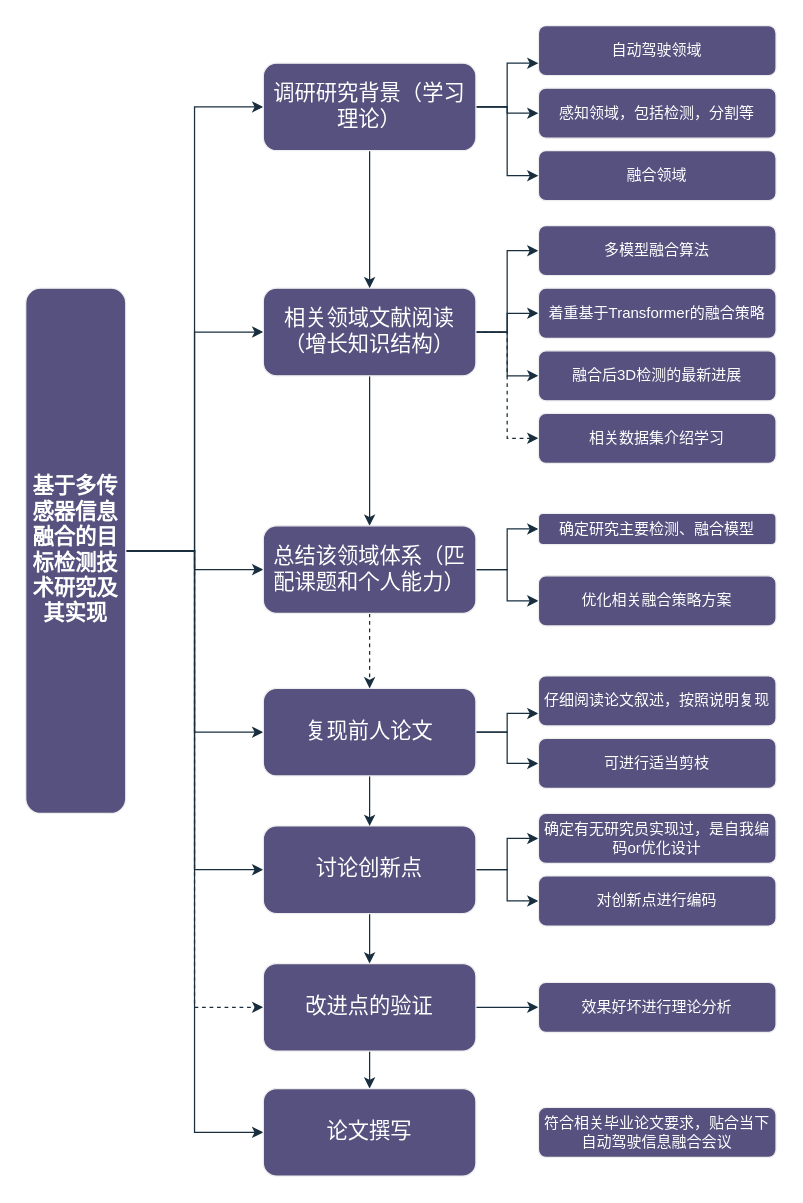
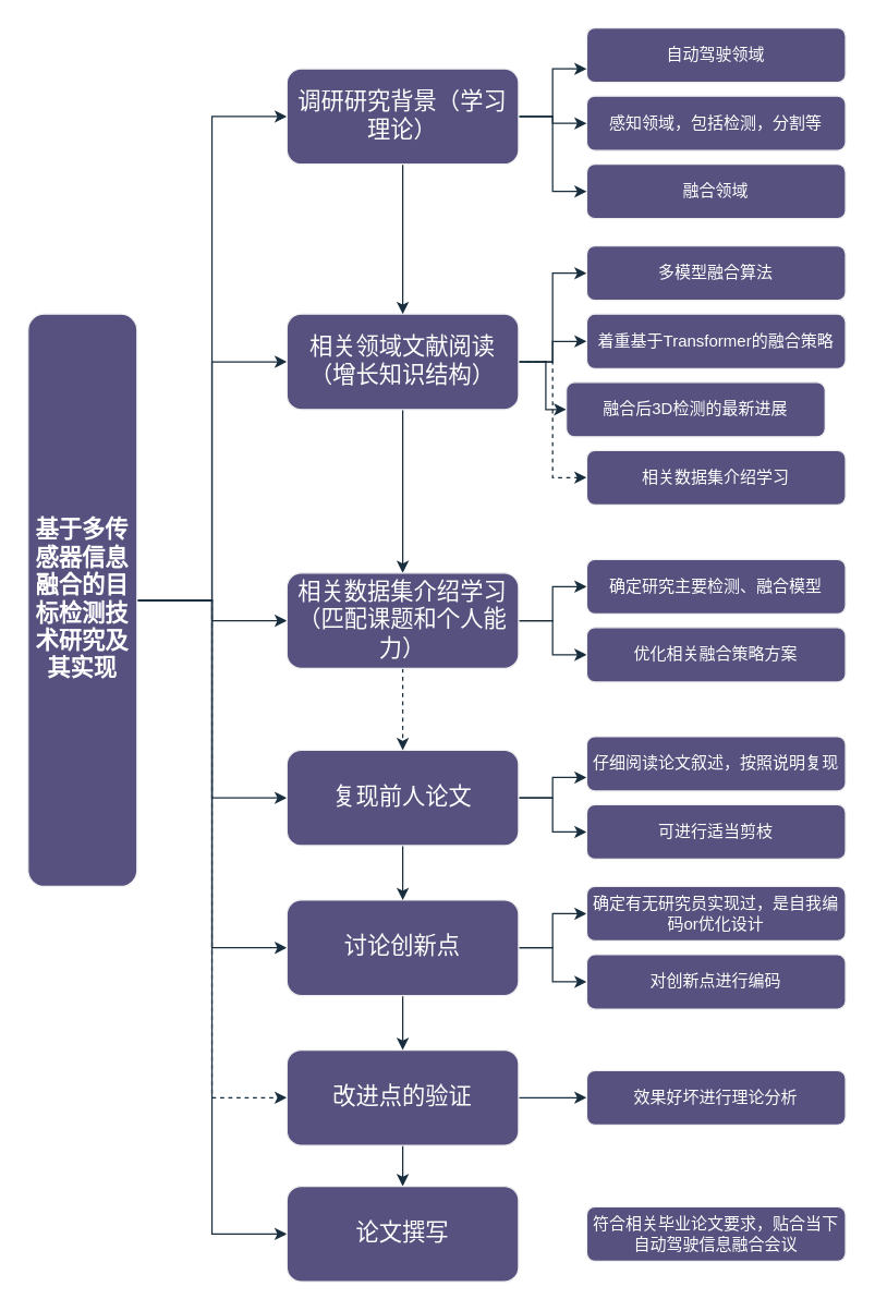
  <mxCell id="0" />
  <mxCell id="1" parent="0" />
  <mxCell id="2" style="edgeStyle=orthogonalEdgeStyle;rounded=0;orthogonalLoop=1;jettySize=auto;html=1;entryX=0;entryY=0.5;entryDx=0;entryDy=0;labelBackgroundColor=none;strokeColor=#182E3E;fontColor=default;" parent="1" source="9" target="23" edge="1"><mxGeometry relative="1" as="geometry" /></mxCell>
  <mxCell id="3" style="edgeStyle=orthogonalEdgeStyle;rounded=0;orthogonalLoop=1;jettySize=auto;html=1;entryX=0;entryY=0.5;entryDx=0;entryDy=0;labelBackgroundColor=none;strokeColor=#182E3E;fontColor=default;" parent="1" source="9" target="15" edge="1"><mxGeometry relative="1" as="geometry" /></mxCell>
  <mxCell id="4" style="edgeStyle=orthogonalEdgeStyle;rounded=0;orthogonalLoop=1;jettySize=auto;html=1;entryX=0;entryY=0.5;entryDx=0;entryDy=0;labelBackgroundColor=none;strokeColor=#182E3E;fontColor=default;" parent="1" source="9" target="38" edge="1"><mxGeometry relative="1" as="geometry" /></mxCell>
  <mxCell id="5" style="edgeStyle=orthogonalEdgeStyle;rounded=0;orthogonalLoop=1;jettySize=auto;html=1;labelBackgroundColor=none;strokeColor=#182E3E;fontColor=default;" parent="1" source="9" target="34" edge="1"><mxGeometry relative="1" as="geometry" /></mxCell>
  <mxCell id="6" style="edgeStyle=orthogonalEdgeStyle;rounded=0;orthogonalLoop=1;jettySize=auto;html=1;entryX=0;entryY=0.5;entryDx=0;entryDy=0;labelBackgroundColor=none;strokeColor=#182E3E;fontColor=default;" parent="1" source="9" target="30" edge="1"><mxGeometry relative="1" as="geometry" /></mxCell>
  <mxCell id="7" style="edgeStyle=orthogonalEdgeStyle;rounded=0;orthogonalLoop=1;jettySize=auto;html=1;entryX=0;entryY=0.5;entryDx=0;entryDy=0;exitX=1;exitY=0.5;exitDx=0;exitDy=0;exitPerimeter=0;labelBackgroundColor=none;strokeColor=#182E3E;fontColor=default;dashed=1;" parent="1" source="9" target="26" edge="1"><mxGeometry relative="1" as="geometry" /></mxCell>
  <mxCell id="8" style="edgeStyle=orthogonalEdgeStyle;rounded=0;orthogonalLoop=1;jettySize=auto;html=1;entryX=0;entryY=0.5;entryDx=0;entryDy=0;labelBackgroundColor=none;strokeColor=#182E3E;fontColor=default;" parent="1" source="9" target="39" edge="1"><mxGeometry relative="1" as="geometry" /></mxCell>
  <mxCell id="9" value="&lt;p class=&quot;MsoNormal&quot; style=&quot;font-size: 17px;&quot;&gt;&lt;b style=&quot;font-size: 17px;&quot;&gt;&lt;font style=&quot;font-size: 17px;&quot;&gt;基于多传感器信息融合的目标检测技术研究及其实现&lt;/font&gt;&lt;/b&gt;&lt;/p&gt;" style="rounded=1;whiteSpace=wrap;html=1;fontSize=17;labelBackgroundColor=none;fillColor=#56517E;strokeColor=#EEEEEE;fontColor=#FFFFFF;" parent="1" vertex="1"><mxGeometry x="20" y="230" width="80" height="420" as="geometry" /></mxCell>
  <mxCell id="10" style="edgeStyle=orthogonalEdgeStyle;rounded=0;orthogonalLoop=1;jettySize=auto;html=1;entryX=0;entryY=0.5;entryDx=0;entryDy=0;labelBackgroundColor=none;strokeColor=#182E3E;fontColor=default;" parent="1" source="15" target="40" edge="1"><mxGeometry relative="1" as="geometry" /></mxCell>
  <mxCell id="11" style="edgeStyle=orthogonalEdgeStyle;rounded=0;orthogonalLoop=1;jettySize=auto;html=1;entryX=0;entryY=0.5;entryDx=0;entryDy=0;labelBackgroundColor=none;strokeColor=#182E3E;fontColor=default;" parent="1" source="15" target="41" edge="1"><mxGeometry relative="1" as="geometry" /></mxCell>
  <mxCell id="12" style="edgeStyle=orthogonalEdgeStyle;rounded=0;orthogonalLoop=1;jettySize=auto;html=1;labelBackgroundColor=none;strokeColor=#182E3E;fontColor=default;" parent="1" source="15" target="42" edge="1"><mxGeometry relative="1" as="geometry" /></mxCell>
  <mxCell id="13" style="edgeStyle=orthogonalEdgeStyle;rounded=0;orthogonalLoop=1;jettySize=auto;html=1;entryX=0;entryY=0.5;entryDx=0;entryDy=0;labelBackgroundColor=none;strokeColor=#182E3E;fontColor=default;dashed=1;" parent="1" source="15" target="43" edge="1"><mxGeometry relative="1" as="geometry" /></mxCell>
  <mxCell id="14" style="edgeStyle=orthogonalEdgeStyle;rounded=0;orthogonalLoop=1;jettySize=auto;html=1;entryX=0.5;entryY=0;entryDx=0;entryDy=0;labelBackgroundColor=none;strokeColor=#182E3E;fontColor=default;" parent="1" source="15" target="38" edge="1"><mxGeometry relative="1" as="geometry" /></mxCell>
  <mxCell id="15" value="相关领域文献阅读（增长知识结构）" style="rounded=1;whiteSpace=wrap;html=1;fontSize=17;labelBackgroundColor=none;fillColor=#56517E;strokeColor=#EEEEEE;fontColor=#FFFFFF;" parent="1" vertex="1"><mxGeometry x="210" y="230" width="170" height="70" as="geometry" /></mxCell>
  <mxCell id="16" value="自动驾驶领域" style="rounded=1;whiteSpace=wrap;html=1;labelBackgroundColor=none;fillColor=#56517E;strokeColor=#EEEEEE;fontColor=#FFFFFF;" parent="1" vertex="1"><mxGeometry x="430" y="20" width="190" height="40" as="geometry" /></mxCell>
  <mxCell id="17" value="感知领域，包括检测，分割等" style="rounded=1;whiteSpace=wrap;html=1;labelBackgroundColor=none;fillColor=#56517E;strokeColor=#EEEEEE;fontColor=#FFFFFF;" parent="1" vertex="1"><mxGeometry x="430" y="70" width="190" height="40" as="geometry" /></mxCell>
  <mxCell id="18" value="融合领域" style="rounded=1;whiteSpace=wrap;html=1;labelBackgroundColor=none;fillColor=#56517E;strokeColor=#EEEEEE;fontColor=#FFFFFF;" parent="1" vertex="1"><mxGeometry x="430" y="120" width="190" height="40" as="geometry" /></mxCell>
  <mxCell id="19" style="edgeStyle=orthogonalEdgeStyle;rounded=0;orthogonalLoop=1;jettySize=auto;html=1;entryX=0;entryY=0.75;entryDx=0;entryDy=0;labelBackgroundColor=none;strokeColor=#182E3E;fontColor=default;" parent="1" source="23" target="16" edge="1"><mxGeometry relative="1" as="geometry" /></mxCell>
  <mxCell id="20" style="edgeStyle=orthogonalEdgeStyle;rounded=0;orthogonalLoop=1;jettySize=auto;html=1;exitX=1;exitY=0.5;exitDx=0;exitDy=0;labelBackgroundColor=none;strokeColor=#182E3E;fontColor=default;" parent="1" source="23" target="17" edge="1"><mxGeometry relative="1" as="geometry" /></mxCell>
  <mxCell id="21" style="edgeStyle=orthogonalEdgeStyle;rounded=0;orthogonalLoop=1;jettySize=auto;html=1;exitX=1;exitY=0.5;exitDx=0;exitDy=0;entryX=0;entryY=0.5;entryDx=0;entryDy=0;labelBackgroundColor=none;strokeColor=#182E3E;fontColor=default;" parent="1" source="23" target="18" edge="1"><mxGeometry relative="1" as="geometry" /></mxCell>
  <mxCell id="22" style="edgeStyle=orthogonalEdgeStyle;rounded=0;orthogonalLoop=1;jettySize=auto;html=1;labelBackgroundColor=none;strokeColor=#182E3E;fontColor=default;" parent="1" source="23" target="15" edge="1"><mxGeometry relative="1" as="geometry" /></mxCell>
  <mxCell id="23" value="调研研究背景（学习理论）" style="rounded=1;whiteSpace=wrap;html=1;fontSize=17;labelBackgroundColor=none;fillColor=#56517E;strokeColor=#EEEEEE;fontColor=#FFFFFF;" parent="1" vertex="1"><mxGeometry x="210" y="50" width="170" height="70" as="geometry" /></mxCell>
  <mxCell id="24" style="edgeStyle=orthogonalEdgeStyle;rounded=0;orthogonalLoop=1;jettySize=auto;html=1;entryX=0;entryY=0.5;entryDx=0;entryDy=0;labelBackgroundColor=none;strokeColor=#182E3E;fontColor=default;" parent="1" source="26" target="50" edge="1"><mxGeometry relative="1" as="geometry" /></mxCell>
  <mxCell id="25" style="edgeStyle=orthogonalEdgeStyle;rounded=0;orthogonalLoop=1;jettySize=auto;html=1;entryX=0.5;entryY=0;entryDx=0;entryDy=0;labelBackgroundColor=none;strokeColor=#182E3E;fontColor=default;" parent="1" source="26" target="39" edge="1"><mxGeometry relative="1" as="geometry" /></mxCell>
  <mxCell id="26" value="改进点的验证" style="rounded=1;whiteSpace=wrap;html=1;fontSize=17;labelBackgroundColor=none;fillColor=#56517E;strokeColor=#EEEEEE;fontColor=#FFFFFF;" parent="1" vertex="1"><mxGeometry x="210" y="770" width="170" height="70" as="geometry" /></mxCell>
  <mxCell id="27" style="edgeStyle=orthogonalEdgeStyle;rounded=0;orthogonalLoop=1;jettySize=auto;html=1;entryX=0;entryY=0.5;entryDx=0;entryDy=0;labelBackgroundColor=none;strokeColor=#182E3E;fontColor=default;" parent="1" source="30" target="48" edge="1"><mxGeometry relative="1" as="geometry" /></mxCell>
  <mxCell id="28" style="edgeStyle=orthogonalEdgeStyle;rounded=0;orthogonalLoop=1;jettySize=auto;html=1;entryX=0;entryY=0.5;entryDx=0;entryDy=0;labelBackgroundColor=none;strokeColor=#182E3E;fontColor=default;" parent="1" source="30" target="49" edge="1"><mxGeometry relative="1" as="geometry" /></mxCell>
  <mxCell id="29" style="edgeStyle=orthogonalEdgeStyle;rounded=0;orthogonalLoop=1;jettySize=auto;html=1;labelBackgroundColor=none;strokeColor=#182E3E;fontColor=default;" parent="1" source="30" target="26" edge="1"><mxGeometry relative="1" as="geometry" /></mxCell>
  <mxCell id="30" value="讨论创新点" style="rounded=1;whiteSpace=wrap;html=1;fontSize=17;labelBackgroundColor=none;fillColor=#56517E;strokeColor=#EEEEEE;fontColor=#FFFFFF;" parent="1" vertex="1"><mxGeometry x="210" y="660" width="170" height="70" as="geometry" /></mxCell>
  <mxCell id="31" style="edgeStyle=orthogonalEdgeStyle;rounded=0;orthogonalLoop=1;jettySize=auto;html=1;entryX=0;entryY=0.75;entryDx=0;entryDy=0;labelBackgroundColor=none;strokeColor=#182E3E;fontColor=default;" parent="1" source="34" target="46" edge="1"><mxGeometry relative="1" as="geometry" /></mxCell>
  <mxCell id="32" style="edgeStyle=orthogonalEdgeStyle;rounded=0;orthogonalLoop=1;jettySize=auto;html=1;entryX=0;entryY=0.5;entryDx=0;entryDy=0;labelBackgroundColor=none;strokeColor=#182E3E;fontColor=default;" parent="1" source="34" target="47" edge="1"><mxGeometry relative="1" as="geometry" /></mxCell>
  <mxCell id="33" style="edgeStyle=orthogonalEdgeStyle;rounded=0;orthogonalLoop=1;jettySize=auto;html=1;entryX=0.5;entryY=0;entryDx=0;entryDy=0;labelBackgroundColor=none;strokeColor=#182E3E;fontColor=default;" parent="1" source="34" target="30" edge="1"><mxGeometry relative="1" as="geometry" /></mxCell>
  <mxCell id="34" value="复现前人论文" style="rounded=1;whiteSpace=wrap;html=1;fontSize=17;labelBackgroundColor=none;fillColor=#56517E;strokeColor=#EEEEEE;fontColor=#FFFFFF;" parent="1" vertex="1"><mxGeometry x="210" y="550" width="170" height="70" as="geometry" /></mxCell>
  <mxCell id="35" style="edgeStyle=orthogonalEdgeStyle;rounded=0;orthogonalLoop=1;jettySize=auto;html=1;entryX=0;entryY=0.5;entryDx=0;entryDy=0;labelBackgroundColor=none;strokeColor=#182E3E;fontColor=default;" parent="1" source="38" target="44" edge="1"><mxGeometry relative="1" as="geometry" /></mxCell>
  <mxCell id="36" style="edgeStyle=orthogonalEdgeStyle;rounded=0;orthogonalLoop=1;jettySize=auto;html=1;entryX=0;entryY=0.5;entryDx=0;entryDy=0;labelBackgroundColor=none;strokeColor=#182E3E;fontColor=default;" parent="1" source="38" target="45" edge="1"><mxGeometry relative="1" as="geometry" /></mxCell>
  <mxCell id="37" style="edgeStyle=orthogonalEdgeStyle;rounded=0;orthogonalLoop=1;jettySize=auto;html=1;entryX=0.5;entryY=0;entryDx=0;entryDy=0;labelBackgroundColor=none;strokeColor=#182E3E;fontColor=default;dashed=1;" parent="1" source="38" target="34" edge="1"><mxGeometry relative="1" as="geometry" /></mxCell>
- <mxCell id="38" value="总结该领域体系（匹配课题和个人能力）" style="rounded=1;whiteSpace=wrap;html=1;fontSize=17;labelBackgroundColor=none;fillColor=#56517E;strokeColor=#EEEEEE;fontColor=#FFFFFF;" parent="1" vertex="1"><mxGeometry x="210" y="420" width="170" height="70" as="geometry" /></mxCell>
+ <mxCell id="38" value="相关数据集介绍学习（匹配课题和个人能力）" style="rounded=1;whiteSpace=wrap;html=1;fontSize=17;labelBackgroundColor=none;fillColor=#56517E;strokeColor=#EEEEEE;fontColor=#FFFFFF;" parent="1" vertex="1"><mxGeometry x="210" y="420" width="170" height="70" as="geometry" /></mxCell>
  <mxCell id="39" value="论文撰写" style="rounded=1;whiteSpace=wrap;html=1;fontSize=17;labelBackgroundColor=none;fillColor=#56517E;strokeColor=#EEEEEE;fontColor=#FFFFFF;" parent="1" vertex="1"><mxGeometry x="210" y="870" width="170" height="70" as="geometry" /></mxCell>
  <mxCell id="40" value="多模型融合算法" style="rounded=1;whiteSpace=wrap;html=1;labelBackgroundColor=none;fillColor=#56517E;strokeColor=#EEEEEE;fontColor=#FFFFFF;" parent="1" vertex="1"><mxGeometry x="430" y="180" width="190" height="40" as="geometry" /></mxCell>
  <mxCell id="41" value="着重基于Transformer的融合策略" style="rounded=1;whiteSpace=wrap;html=1;labelBackgroundColor=none;fillColor=#56517E;strokeColor=#EEEEEE;fontColor=#FFFFFF;" parent="1" vertex="1"><mxGeometry x="430" y="230" width="190" height="40" as="geometry" /></mxCell>
- <mxCell id="42" value="融合后3D检测的最新进展" style="rounded=1;whiteSpace=wrap;html=1;labelBackgroundColor=none;fillColor=#56517E;strokeColor=#EEEEEE;fontColor=#FFFFFF;" parent="1" vertex="1"><mxGeometry x="430" y="280" width="190" height="40" as="geometry" /></mxCell>
+ <mxCell id="42" value="融合后3D检测的最新进展" style="rounded=1;whiteSpace=wrap;html=1;labelBackgroundColor=none;fillColor=#56517E;strokeColor=#EEEEEE;fontColor=#FFFFFF;" parent="1" vertex="1"><mxGeometry x="415" y="280" width="190" height="40" as="geometry" /></mxCell>
  <mxCell id="43" value="相关数据集介绍学习" style="rounded=1;whiteSpace=wrap;html=1;labelBackgroundColor=none;fillColor=#56517E;strokeColor=#EEEEEE;fontColor=#FFFFFF;" parent="1" vertex="1"><mxGeometry x="430" y="330" width="190" height="40" as="geometry" /></mxCell>
- <mxCell id="44" value="确定研究主要检测、融合模型" style="rounded=1;whiteSpace=wrap;html=1;labelBackgroundColor=none;fillColor=#56517E;strokeColor=#EEEEEE;fontColor=#FFFFFF;" parent="1" vertex="1"><mxGeometry x="430" y="410" width="190" height="25" as="geometry" /></mxCell>
+ <mxCell id="44" value="确定研究主要检测、融合模型" style="rounded=1;whiteSpace=wrap;html=1;labelBackgroundColor=none;fillColor=#56517E;strokeColor=#EEEEEE;fontColor=#FFFFFF;" parent="1" vertex="1"><mxGeometry x="430" y="410" width="190" height="40" as="geometry" /></mxCell>
  <mxCell id="45" value="优化相关融合策略方案" style="rounded=1;whiteSpace=wrap;html=1;labelBackgroundColor=none;fillColor=#56517E;strokeColor=#EEEEEE;fontColor=#FFFFFF;" parent="1" vertex="1"><mxGeometry x="430" y="460" width="190" height="40" as="geometry" /></mxCell>
  <mxCell id="46" value="仔细阅读论文叙述，按照说明复现" style="rounded=1;whiteSpace=wrap;html=1;labelBackgroundColor=none;fillColor=#56517E;strokeColor=#EEEEEE;fontColor=#FFFFFF;" parent="1" vertex="1"><mxGeometry x="430" y="540" width="190" height="40" as="geometry" /></mxCell>
  <mxCell id="47" value="可进行适当剪枝" style="rounded=1;whiteSpace=wrap;html=1;labelBackgroundColor=none;fillColor=#56517E;strokeColor=#EEEEEE;fontColor=#FFFFFF;" parent="1" vertex="1"><mxGeometry x="430" y="590" width="190" height="40" as="geometry" /></mxCell>
  <mxCell id="48" value="确定有无研究员实现过，是自我编码or优化设计" style="rounded=1;whiteSpace=wrap;html=1;labelBackgroundColor=none;fillColor=#56517E;strokeColor=#EEEEEE;fontColor=#FFFFFF;" parent="1" vertex="1"><mxGeometry x="430" y="650" width="190" height="40" as="geometry" /></mxCell>
  <mxCell id="49" value="对创新点进行编码" style="rounded=1;whiteSpace=wrap;html=1;labelBackgroundColor=none;fillColor=#56517E;strokeColor=#EEEEEE;fontColor=#FFFFFF;" parent="1" vertex="1"><mxGeometry x="430" y="700" width="190" height="40" as="geometry" /></mxCell>
  <mxCell id="50" value="效果好坏进行理论分析" style="rounded=1;whiteSpace=wrap;html=1;labelBackgroundColor=none;fillColor=#56517E;strokeColor=#EEEEEE;fontColor=#FFFFFF;" parent="1" vertex="1"><mxGeometry x="430" y="785" width="190" height="40" as="geometry" /></mxCell>
  <mxCell id="51" value="&lt;p class=&quot;MsoNormal&quot;&gt;符合相关毕业论文要求，贴合当下自动驾驶信息融合&lt;span&gt;会议&lt;/span&gt;&lt;/p&gt;" style="rounded=1;whiteSpace=wrap;html=1;labelBackgroundColor=none;fillColor=#56517E;strokeColor=#EEEEEE;fontColor=#FFFFFF;" parent="1" vertex="1"><mxGeometry x="430" y="885" width="190" height="40" as="geometry" /></mxCell>
